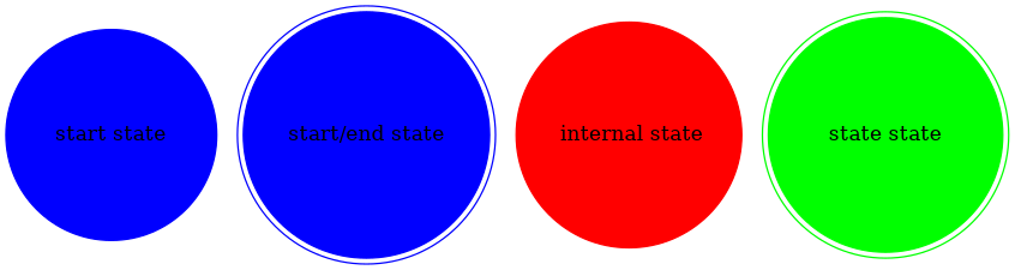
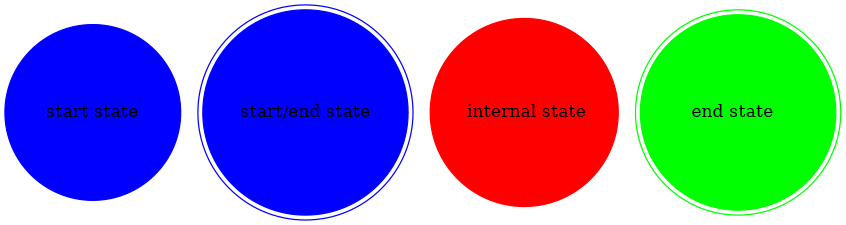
  digraph {
    node [color=blue shape=circle style=filled]
    n1 [label="  start state  "]
    n2 [label="start/end state" shape=doublecircle]
    n3 [color=red label=" internal state"]
-   n4 [color=green label="state state" shape=doublecircle]
+   n4 [color=green label="  end state    " shape=doublecircle]
  }
